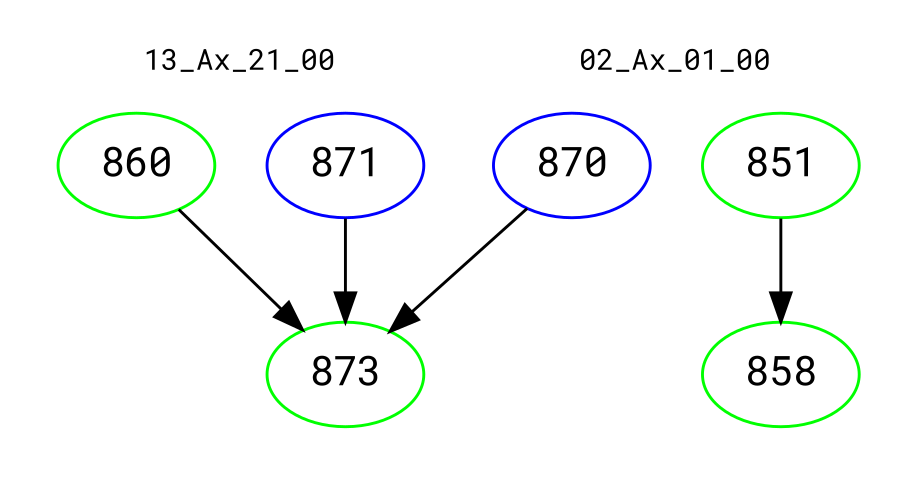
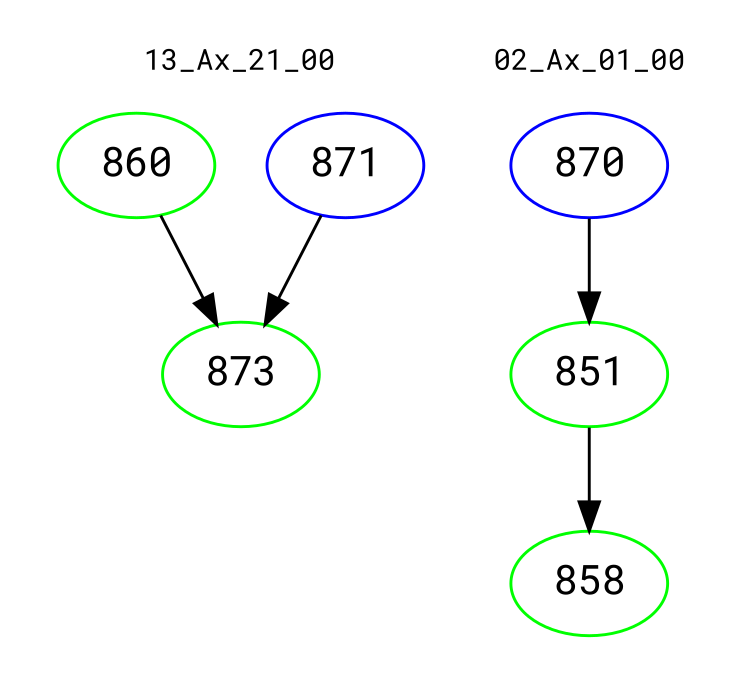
  digraph {
    fontname="Roboto Mono"
    node [color=green fontname="Roboto Mono"]
    edge [color=black fontname="Roboto Mono"]
    n1 [color=blue label=871]
    n2 [label=860]
    n3 [label=873]
    n4 [color=blue label=870]
    n5 [label=851]
    n6 [label=858]
    subgraph cluster_1 {
      color=white
      fontsize=10
      label="13_Ax_21_00"
      n1
      n2
      n3
    }
    subgraph cluster_2 {
      color=white
      fontsize=10
      label="02_Ax_01_00"
      n4
      n5
      n6
    }
    n1 -> n3
    n2 -> n3
-   n4 -> n3
+   n4 -> n5
    n5 -> n6
  }
